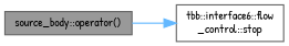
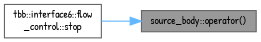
  digraph {
    rankdir=LR
    fontname="Patrick Hand"
    node [fontname="Patrick Hand" fontsize=10 shape=box style=filled]
    n1 [color=gray40 fillcolor=grey60 fontcolor=black height=0.2 label="source_body::operator()" width=0.4]
    n2 [color=grey40 fillcolor=white height=0.2 label="tbb::interface6::flow\l_control::stop" width=0.4]
-   n1 -> n2 [color=steelblue1 fontname="Patrick Hand" fontsize=10 labelfontname=Helvetica labelfontsize=10 style=solid]
+   n2 -> n1 [color=steelblue1 fontname="Patrick Hand" fontsize=10 labelfontname=Helvetica labelfontsize=10 style=solid]
  }
